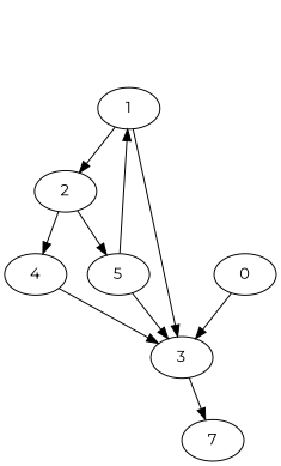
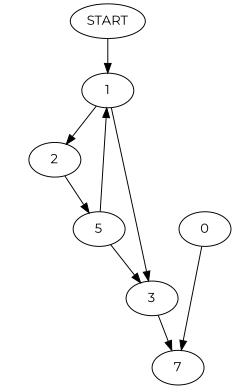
  digraph {
    fontname=Montserrat
    node [fontname=Montserrat]
    edge [fontname=Montserrat]
+   n1 [label=START]
    1
    2
    3
-   4
    5
    7
    n8 [label=0]
+   n1 -> 1
    1 -> 2
    1 -> 3
-   2 -> 4
    2 -> 5
    3 -> 7
-   4 -> 3
    5 -> 1
    5 -> 3
-   n8 -> 3
+   n8 -> 7
  }
